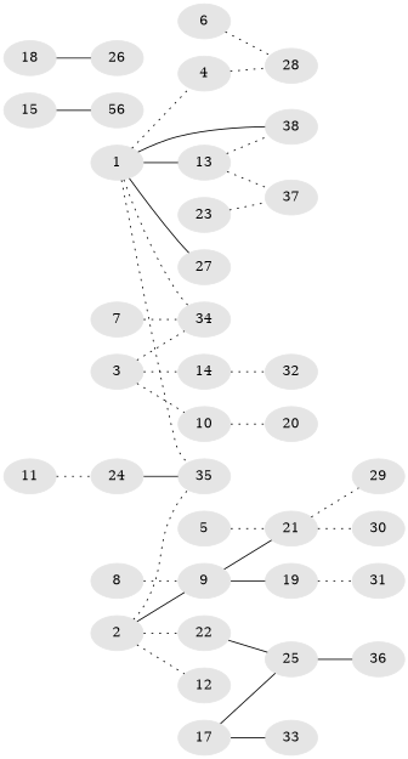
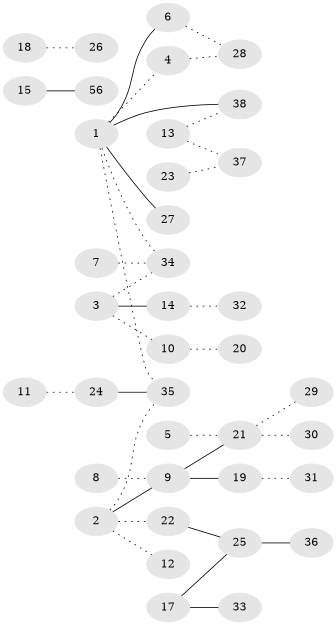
  graph {
    rankdir=LR
    node [color=gray90 style=filled]
    edge [style=dotted weight=1.0]
    1
    4
    13
    27
    34
    35
    38
    28
    37
    n10 [label=56]
    15
    2
    9
    12
    22
    21
    19
    25
    3
    10
    14
    20
    32
    5
    29
    30
    6
    7
    8
    31
    11
    24
    17
    33
    36
    18
    26
    23
    1 -- 4
-   1 -- 13 [style=solid]
+   1 -- 6 [style=solid]
    1 -- 27 [style=solid]
    1 -- 34
    1 -- 35
    1 -- 38 [style=solid]
    4 -- 28
    13 -- 38
    13 -- 37
    15 -- n10 [style=solid]
    2 -- 35
    2 -- 9 [style=solid]
    2 -- 12
    2 -- 22
    9 -- 21 [style=solid]
    9 -- 19 [style=solid]
    22 -- 25 [style=solid]
    21 -- 29
    21 -- 30
    19 -- 31
    25 -- 36 [style=solid]
    3 -- 34
    3 -- 10
-   3 -- 14
+   3 -- 14 [style=solid]
    10 -- 20
    14 -- 32
    5 -- 21
    6 -- 28
    7 -- 34
    8 -- 9
    11 -- 24
    24 -- 35 [style=solid]
    17 -- 25 [style=solid]
    17 -- 33 [style=solid]
-   18 -- 26 [style=solid]
+   18 -- 26
    23 -- 37
  }
